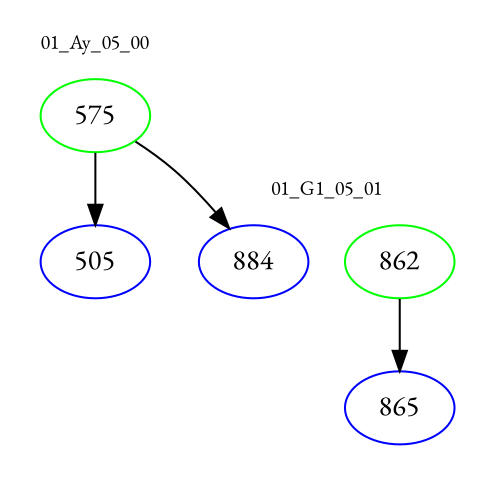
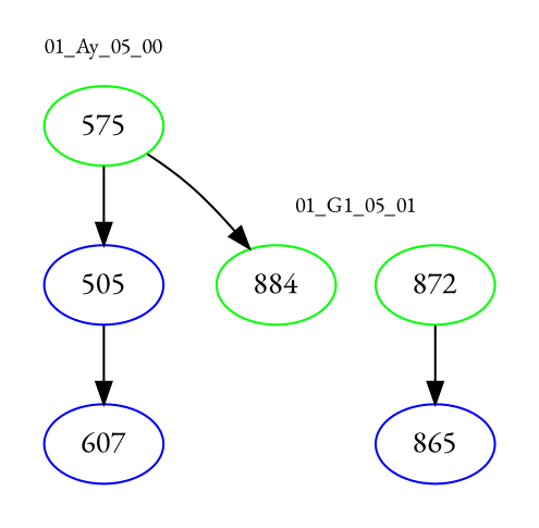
  digraph {
    fontname="EB Garamond"
    node [color=blue fontname="EB Garamond"]
    edge [color=black fontname="EB Garamond"]
    n1 [color=green label=575]
    n2 [label=505]
-   n4 [color=green label=862]
+   n3 [label=607]
+   n4 [color=green label=872]
    n5 [label=865]
-   n6 [label=884]
+   n6 [color=green label=884]
    subgraph cluster_1 {
      color=white
      fontsize=10
      label="01_Ay_05_00"
      n1
      n2
+     n3
    }
    subgraph cluster_2 {
      color=white
      fontsize=10
      label="01_G1_05_01"
      n4
      n5
      n6
    }
    n1 -> n2
    n1 -> n6
+   n2 -> n3
    n4 -> n5
  }
